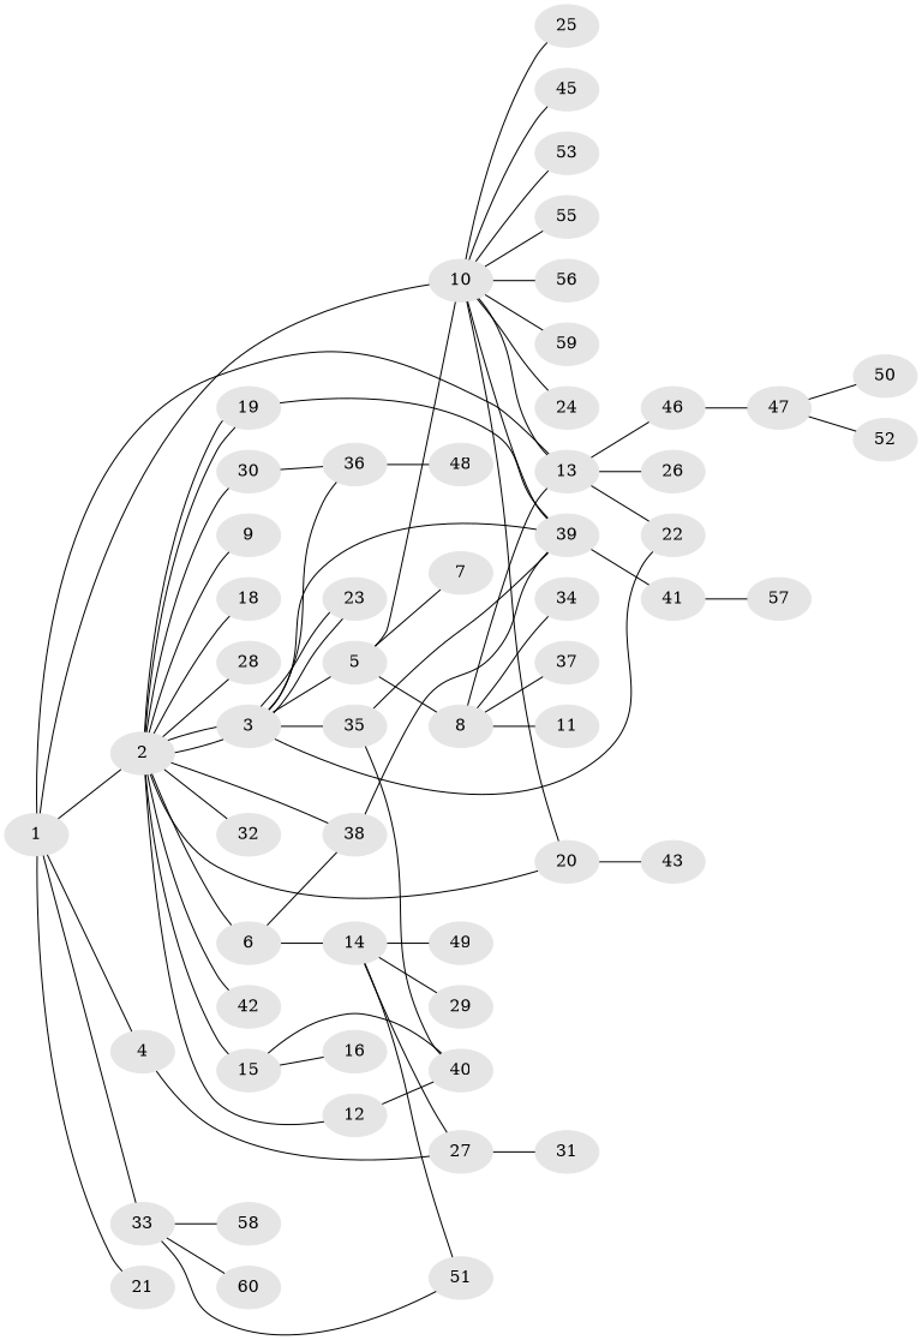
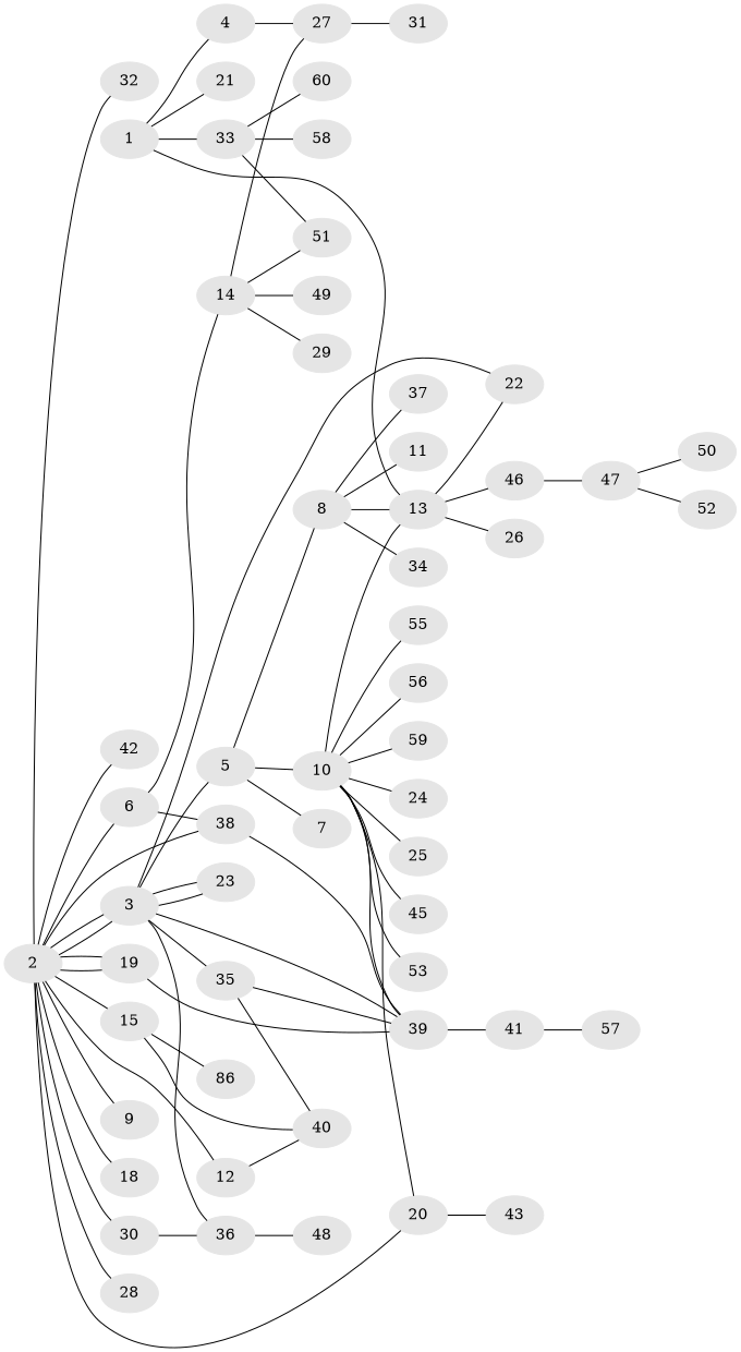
  graph {
    rankdir=LR
    node [color=gray90 style=filled]
    1
    2
    4
    10
    13
    21
    33
    3
    6
    9
    12
    15
    18
    19
    20
    28
    30
    32
    38
    42
    27
    39
    24
    25
    45
    53
    55
    56
    59
    22
    26
    46
    51
    58
    60
    5
    23
    35
    36
    14
    40
-   16
+   16 [label=86]
    43
    7
    8
    48
    41
    31
    11
    34
    37
    29
    49
    47
    57
    50
    52
-   1 -- 2
    1 -- 4
-   1 -- 10
    1 -- 13
    1 -- 21
    1 -- 33
    2 -- 3
    2 -- 3
    2 -- 6
    2 -- 9
    2 -- 12
    2 -- 15
    2 -- 18
    2 -- 19
    2 -- 19
    2 -- 20
    2 -- 28
    2 -- 30
    2 -- 32
    2 -- 38
    2 -- 42
    4 -- 27
    10 -- 13
    10 -- 20
    10 -- 39
    10 -- 24
    10 -- 25
    10 -- 45
    10 -- 53
    10 -- 55
    10 -- 56
    10 -- 59
    13 -- 22
    13 -- 26
    13 -- 46
    33 -- 51
    33 -- 58
    33 -- 60
    3 -- 39
    3 -- 22
    3 -- 5
    3 -- 23
    3 -- 23
    3 -- 35
    3 -- 36
    6 -- 38
    6 -- 14
    12 -- 40
    15 -- 40
    15 -- 16
    19 -- 39
    20 -- 43
    30 -- 36
    38 -- 39
    27 -- 31
    39 -- 41
    46 -- 47
    5 -- 10
    5 -- 7
    5 -- 8
    35 -- 39
    35 -- 40
    36 -- 48
    14 -- 27
    14 -- 51
    14 -- 29
    14 -- 49
    8 -- 13
    8 -- 11
    8 -- 34
    8 -- 37
    41 -- 57
    47 -- 50
    47 -- 52
  }
